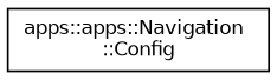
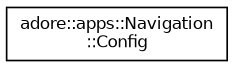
  digraph {
    rankdir=LR
-   n1 [color=black fillcolor=white fontname=Helvetica fontsize=10 height=0.2 label="apps::apps::Navigation\l::Config" shape=record style=filled width=0.4]
+   n1 [color=black fillcolor=white fontname=Helvetica fontsize=10 height=0.2 label="adore::apps::Navigation\l::Config" shape=record style=filled width=0.4]
  }
